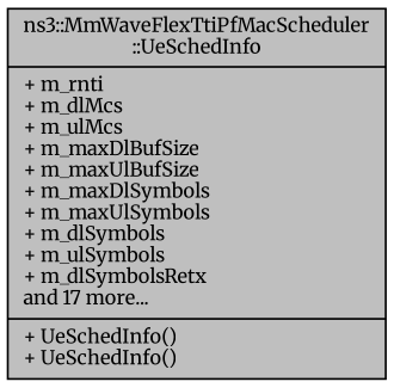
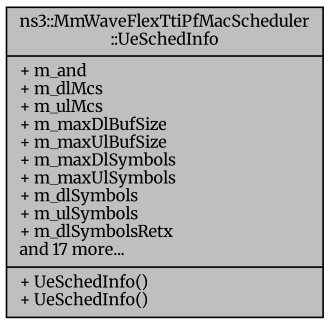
  digraph {
    fontname=Merriweather
-   n1 [color=black fillcolor=grey75 fontcolor=black fontname=Merriweather fontsize=10 height=0.2 label="{ns3::MmWaveFlexTtiPfMacScheduler\l::UeSchedInfo\n|+ m_rnti\l+ m_dlMcs\l+ m_ulMcs\l+ m_maxDlBufSize\l+ m_maxUlBufSize\l+ m_maxDlSymbols\l+ m_maxUlSymbols\l+ m_dlSymbols\l+ m_ulSymbols\l+ m_dlSymbolsRetx\land 17 more...\l|+ UeSchedInfo()\l+ UeSchedInfo()\l}" shape=record style=filled width=0.4]
+   n1 [color=black fillcolor=grey75 fontcolor=black fontname=Merriweather fontsize=10 height=0.2 label="{ns3::MmWaveFlexTtiPfMacScheduler\l::UeSchedInfo\n|+ m_and\l+ m_dlMcs\l+ m_ulMcs\l+ m_maxDlBufSize\l+ m_maxUlBufSize\l+ m_maxDlSymbols\l+ m_maxUlSymbols\l+ m_dlSymbols\l+ m_ulSymbols\l+ m_dlSymbolsRetx\land 17 more...\l|+ UeSchedInfo()\l+ UeSchedInfo()\l}" shape=record style=filled width=0.4]
  }
